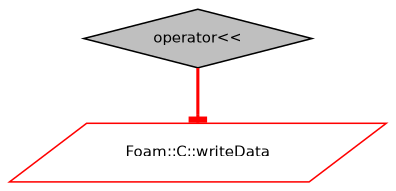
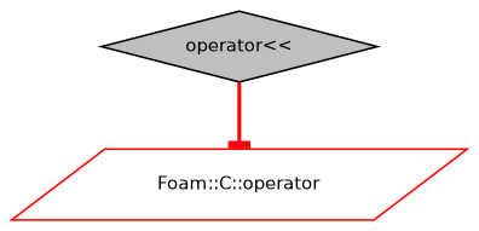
  digraph {
    rankdir=TB
    node [fontname=Helvetica fontsize=10]
    n1 [color=black fillcolor=grey75 fontcolor=black height=0.2 label="operator\<\<" shape=diamond style=filled width=0.4]
-   n2 [color=red height=0.2 label="Foam::C::writeData" shape=parallelogram width=0.4]
+   n2 [color=red height=0.2 label="Foam::C::operator" shape=parallelogram width=0.4]
    n1 -> n2 [color=red fontname=Helvetica fontsize=10 labelfontname=Helvetica labelfontsize=10 style=bold arrowhead=tee]
  }
